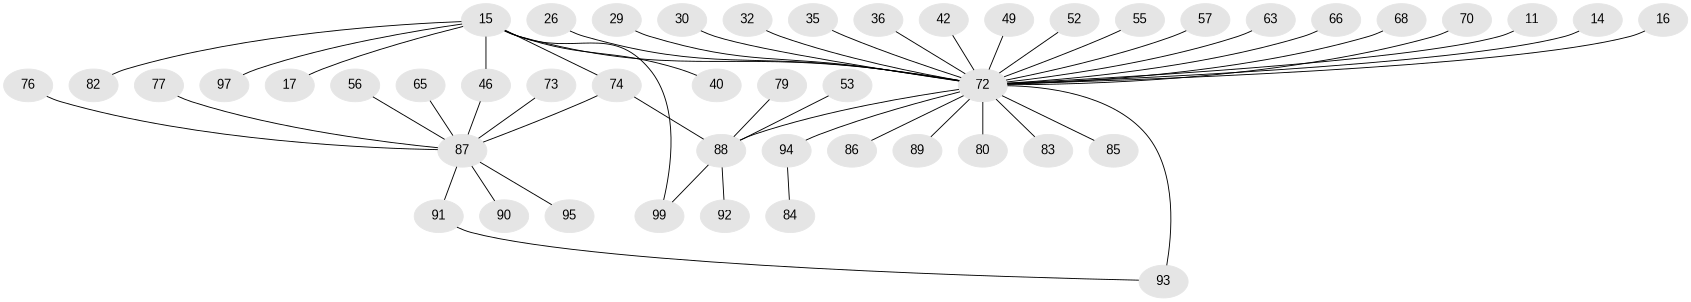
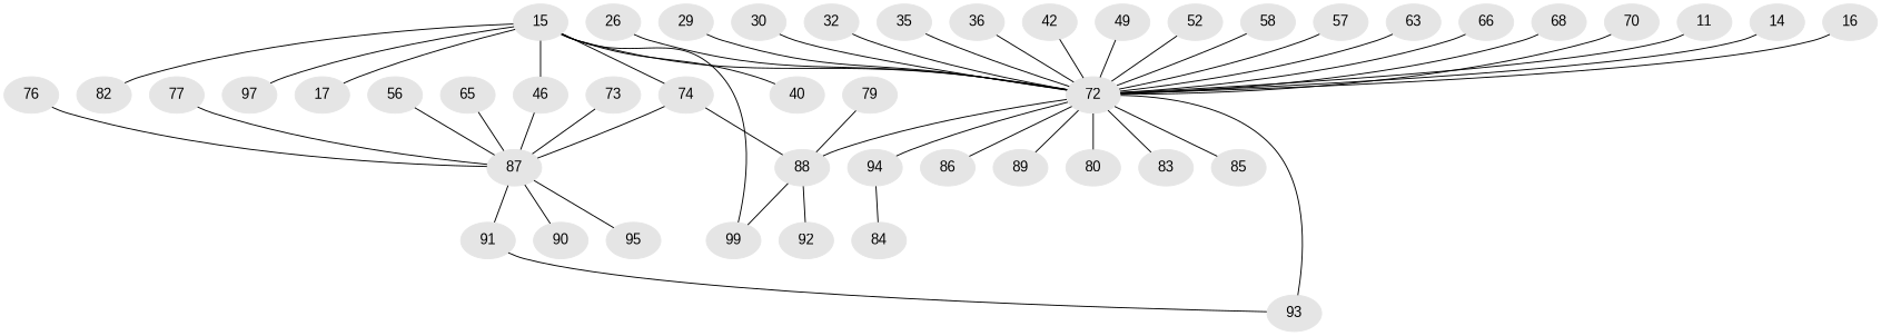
  graph {
    fontname="Liberation Sans"
    node [color=gray90 fontname="Liberation Sans" style=filled]
    edge [fontname="Liberation Sans"]
    72 [super="+7+58+18+9+25+28"]
    88 [super="+31"]
    80
    83
    85 [super="+67"]
    86
    89
    93 [super="+64+71+13"]
    94
    11
    14
    15
    17
    40
    46 [super="+45"]
    74 [super="+39"]
    82 [super="+41"]
    n18 [label=99 super="+78"]
    97
    87 [super="+81+50+22+38"]
    16
    26
    29
    30
    32
    35
    36
    42
    90
    91 [super="+44"]
    95
    49
    52
    92
-   53
-   55
+   55 [label=58]
    56
    57 [super="+27"]
    63 [super="+51"]
    65
    66
    68 [super="+62"]
    70
    84
    73 [super="+34+69"]
    76 [super="+43"]
    77 [super="+75"]
    79
    72 -- 88 [weight=2]
    72 -- 80
    72 -- 83
    72 -- 85
    72 -- 86
    72 -- 89
    72 -- 93 [weight=3]
    72 -- 94
    88 -- n18
    88 -- 92
    94 -- 84
    11 -- 72
    14 -- 72
    15 -- 72 [weight=4]
    15 -- 17
    15 -- 40
    15 -- 46
    15 -- 74 [weight=2]
    15 -- 82 [weight=2]
    15 -- n18
    15 -- 97
    46 -- 87
    74 -- 88 [weight=2]
    74 -- 87
    87 -- 90
    87 -- 91
    87 -- 95
    16 -- 72
    26 -- 72
    29 -- 72
    30 -- 72
    32 -- 72
    35 -- 72
    36 -- 72
    42 -- 72
    91 -- 93
    49 -- 72
    52 -- 72
-   53 -- 88
    55 -- 72
    56 -- 87
    57 -- 72
    63 -- 72
    65 -- 87
    66 -- 72
    68 -- 72
    70 -- 72
    73 -- 87
    76 -- 87
    77 -- 87
    79 -- 88
  }
